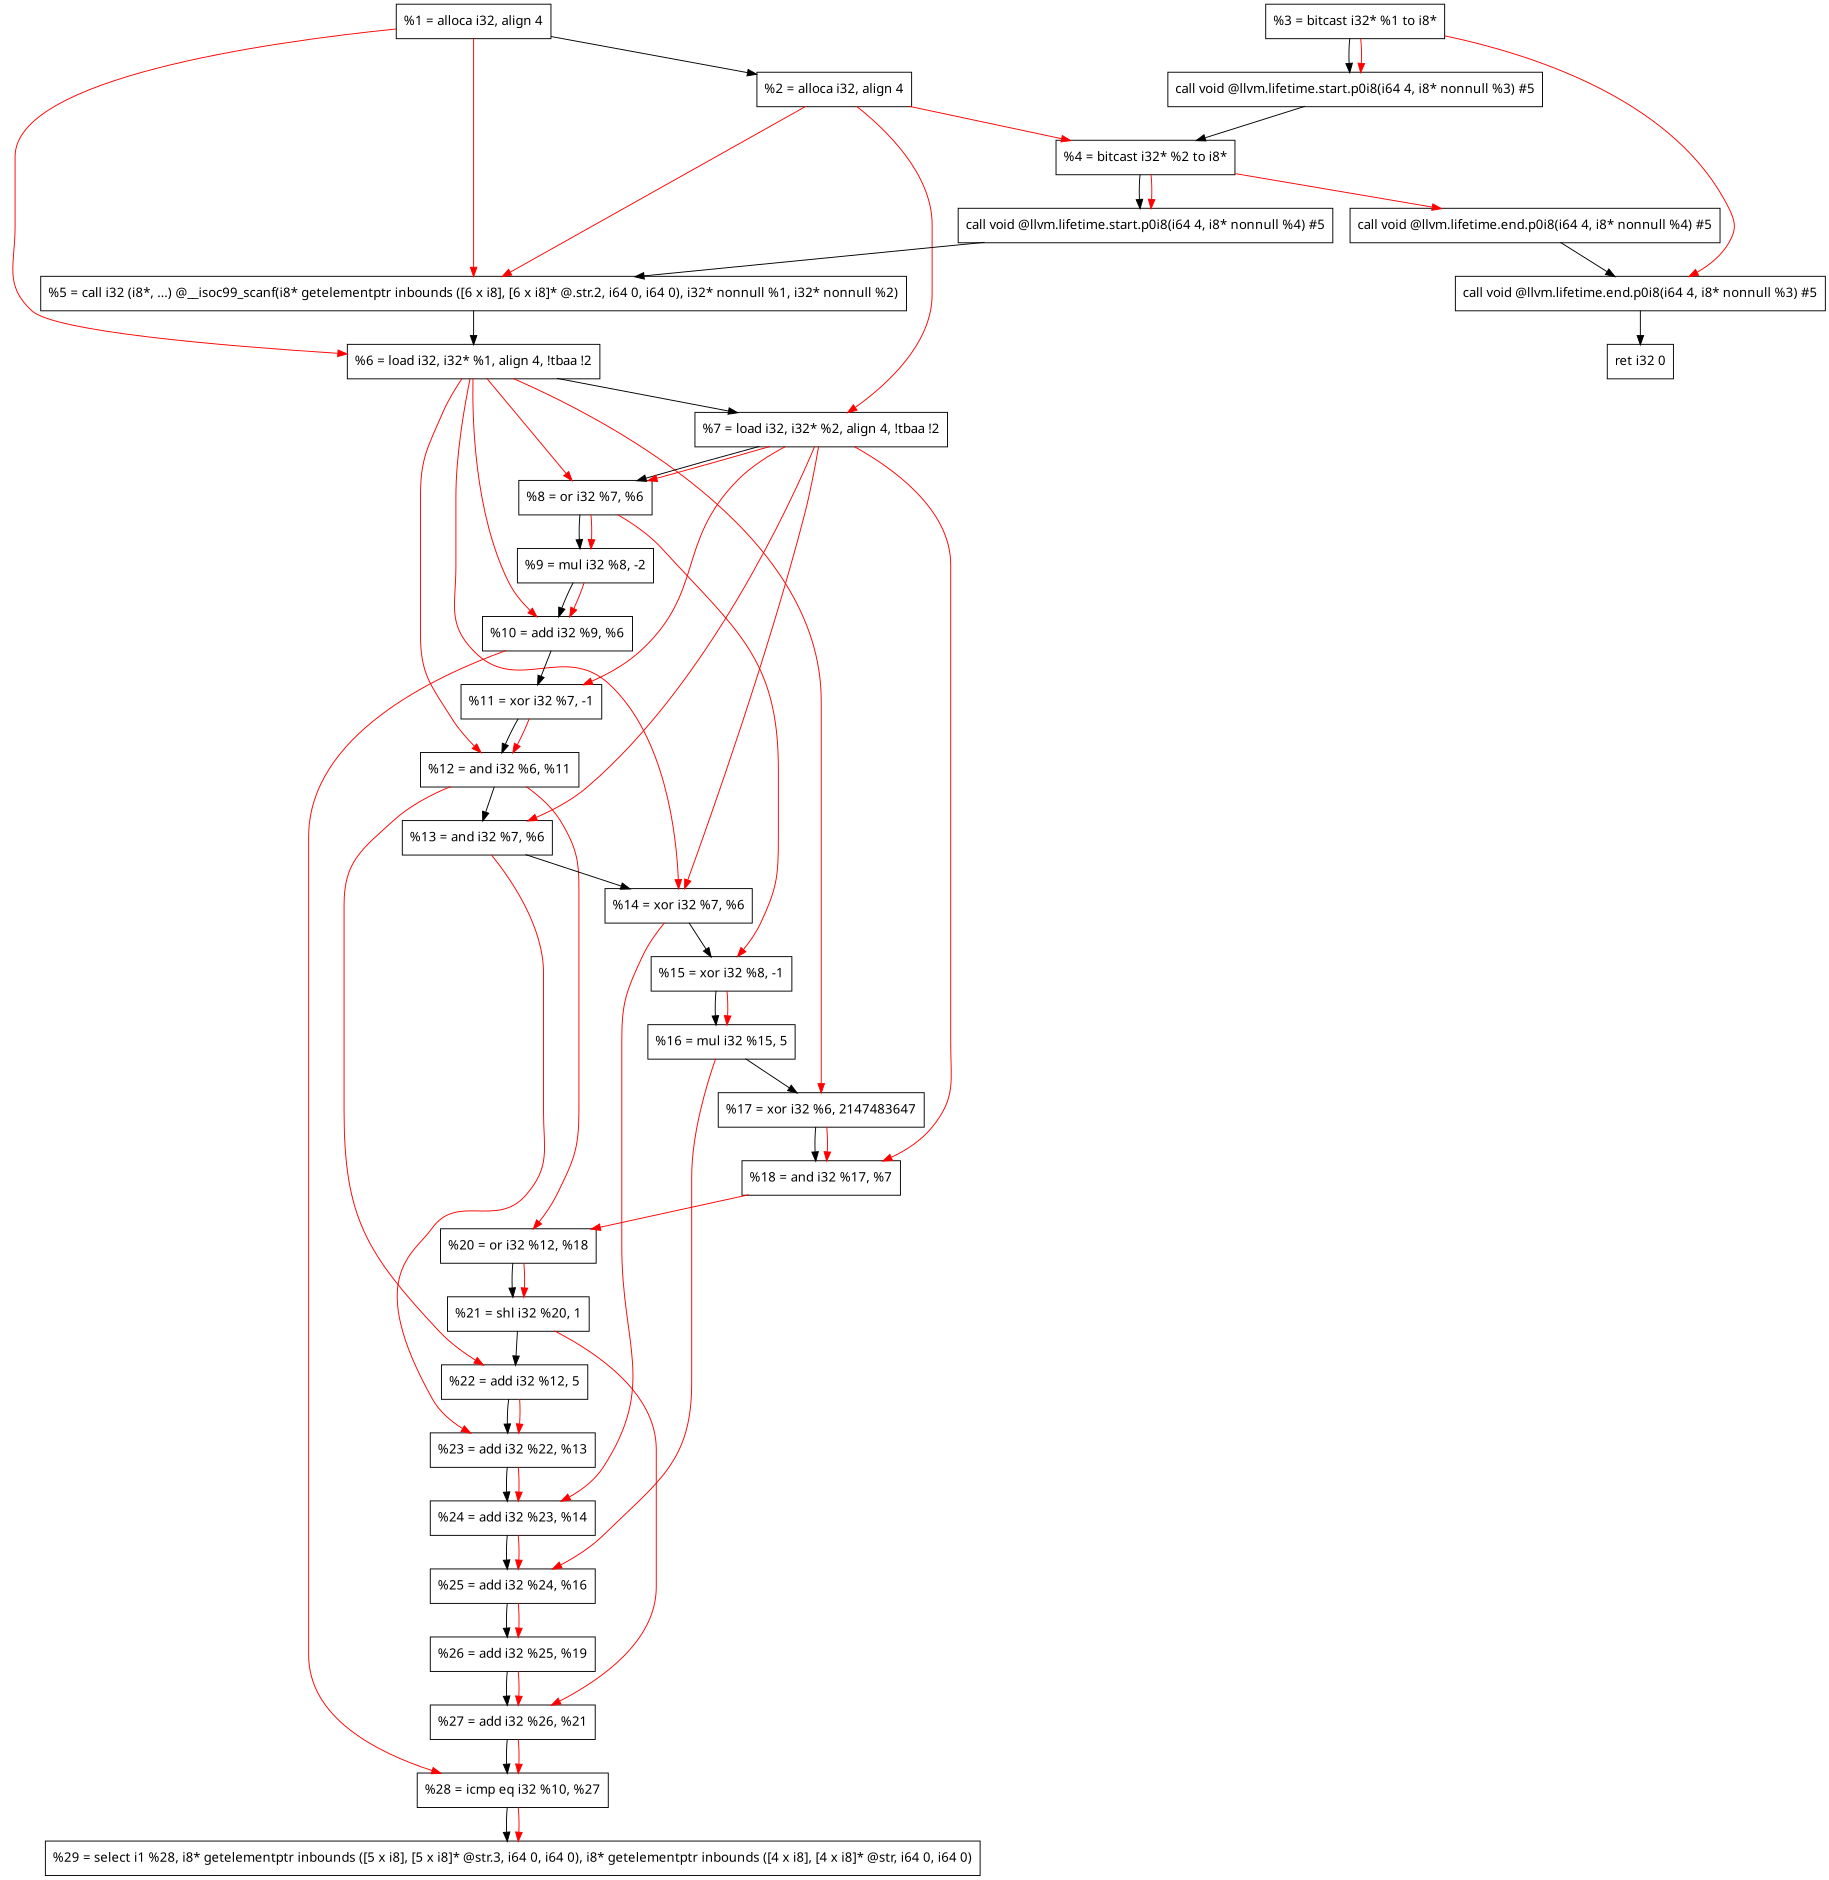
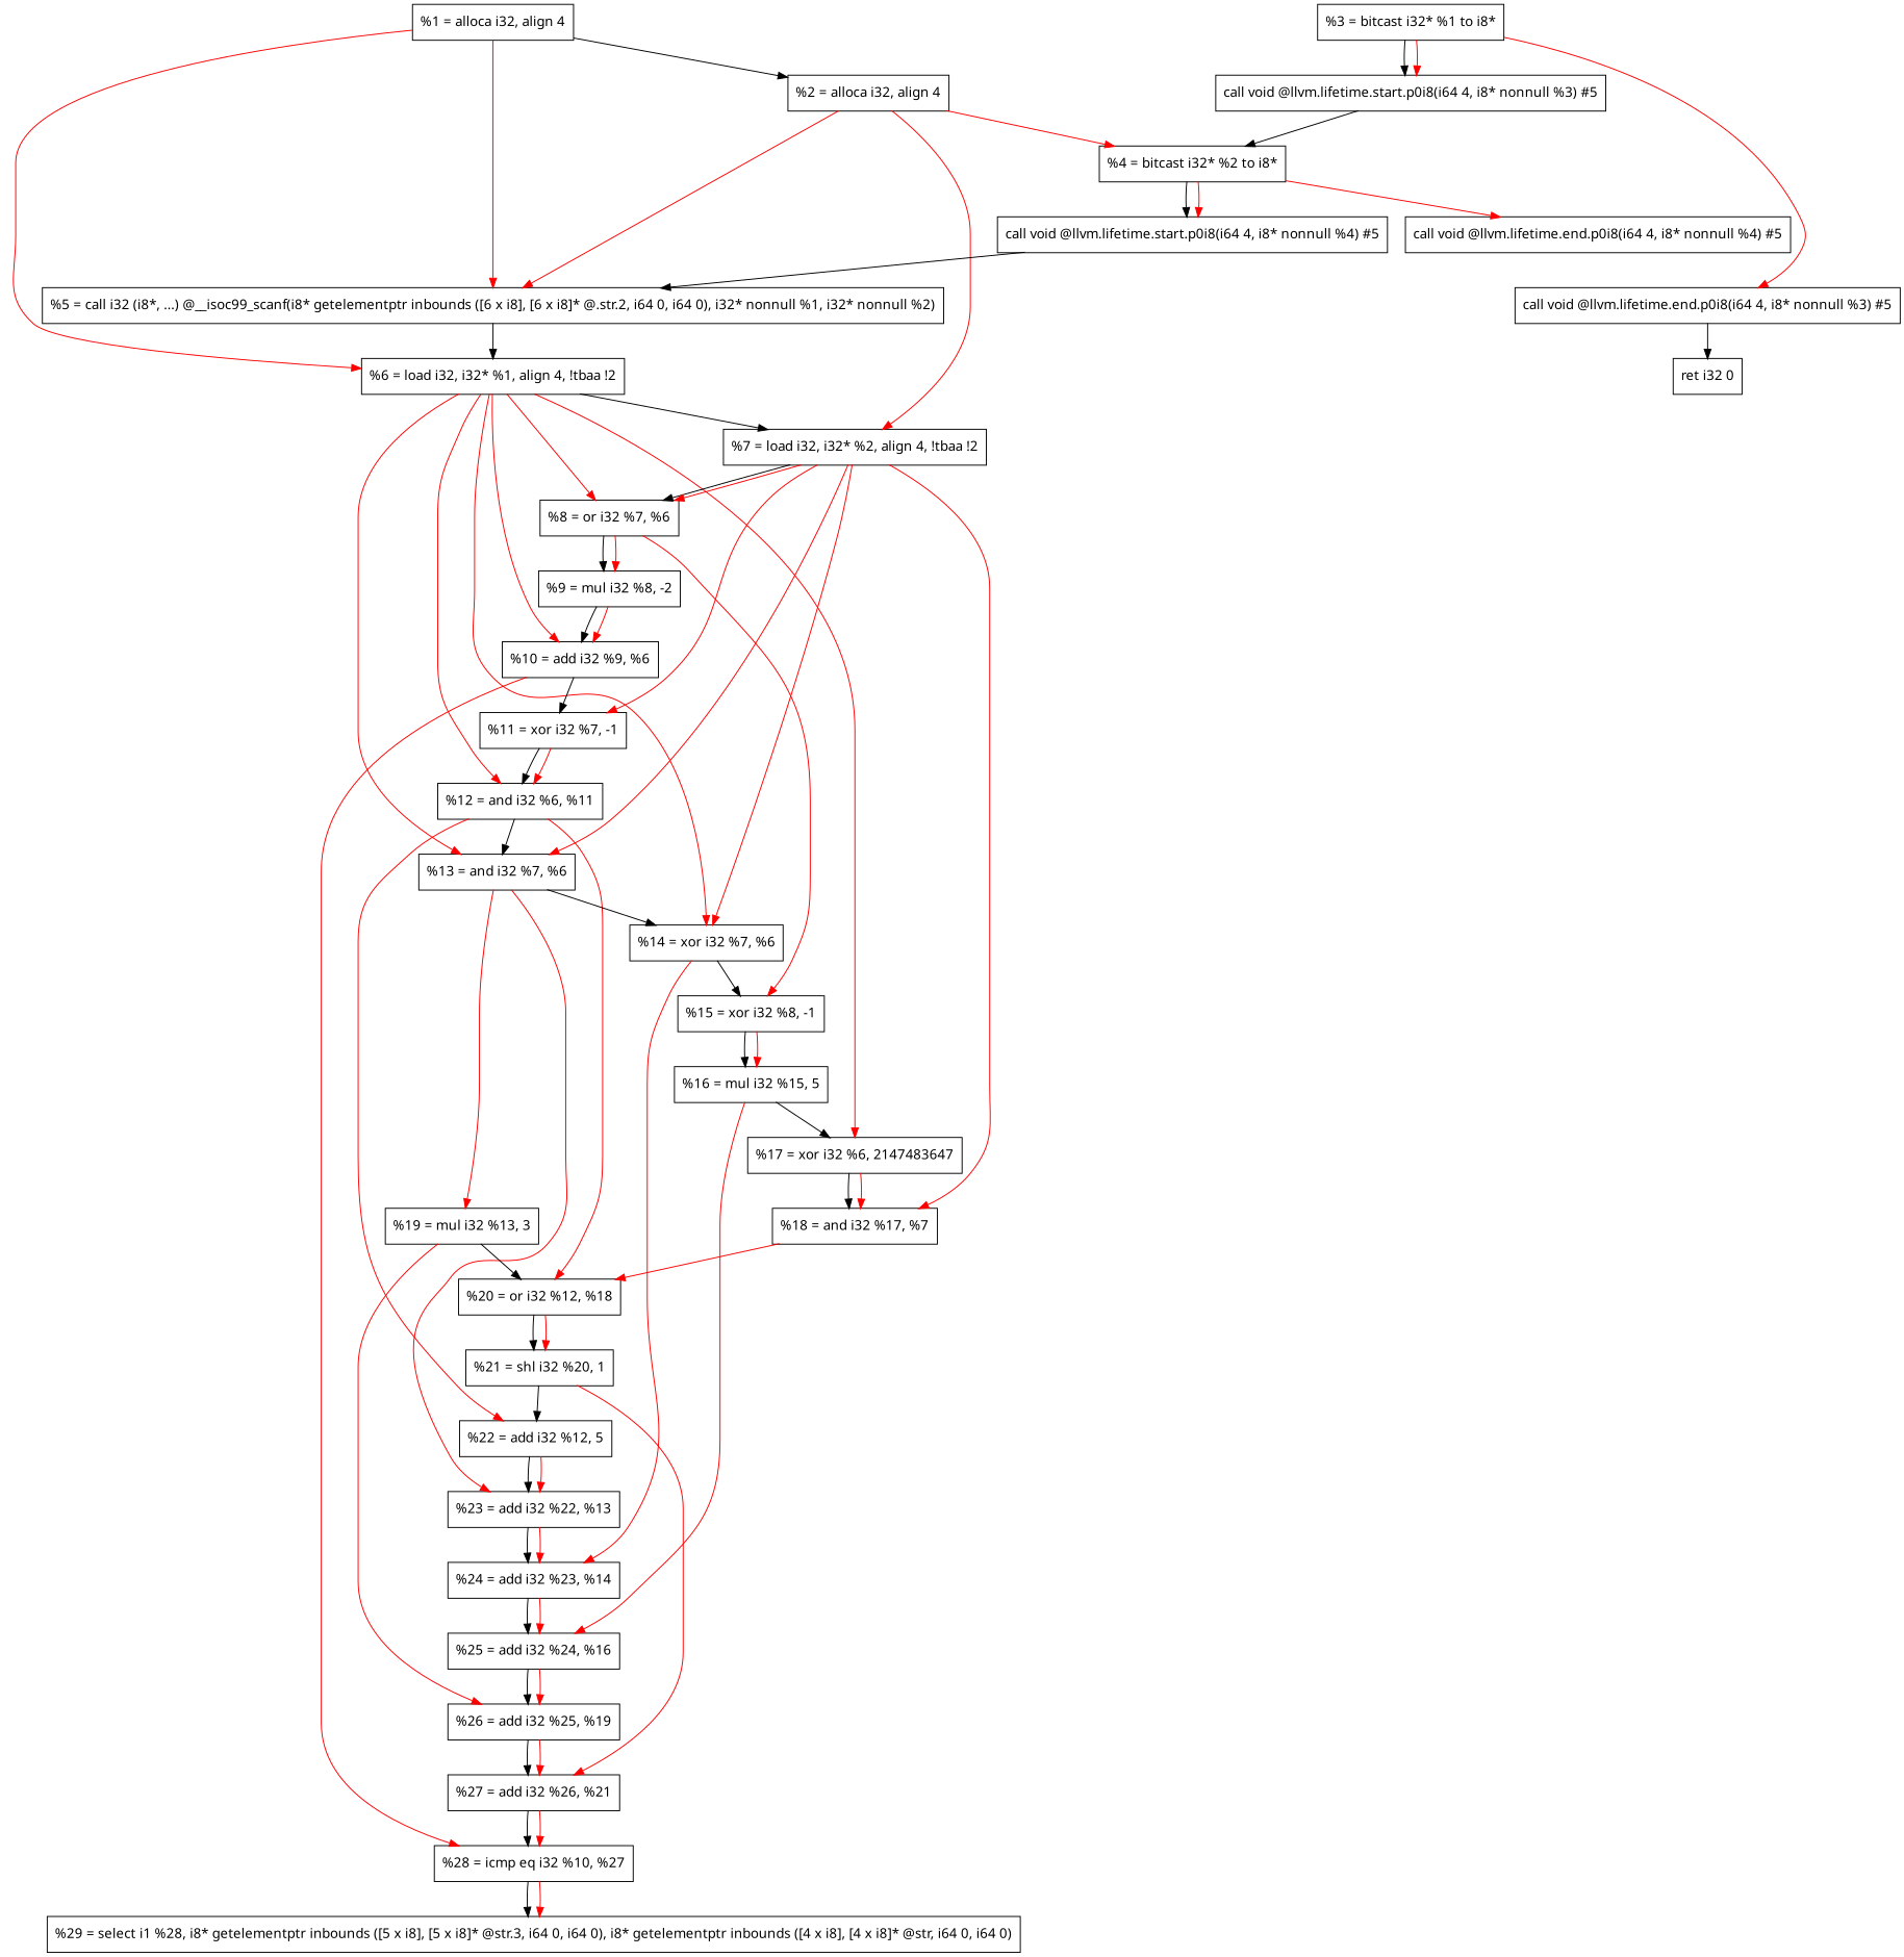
  digraph {
    fontname="Noto Sans"
    node [fontname="Noto Sans" shape=record]
    edge [fontname="Noto Sans" color=red]
    n1 [label="  %1 = alloca i32, align 4"]
    n2 [label="  %2 = alloca i32, align 4"]
    n3 [label="  %5 = call i32 (i8*, ...) @__isoc99_scanf(i8* getelementptr inbounds ([6 x i8], [6 x i8]* @.str.2, i64 0, i64 0), i32* nonnull %1, i32* nonnull %2)"]
    n4 [label="  %6 = load i32, i32* %1, align 4, !tbaa !2"]
    n5 [label="  %4 = bitcast i32* %2 to i8*"]
    n6 [label="  %7 = load i32, i32* %2, align 4, !tbaa !2"]
    n7 [label="  %3 = bitcast i32* %1 to i8*"]
    n8 [label="  call void @llvm.lifetime.start.p0i8(i64 4, i8* nonnull %3) #5"]
    n9 [label="  call void @llvm.lifetime.end.p0i8(i64 4, i8* nonnull %3) #5"]
    n10 [label="  %8 = or i32 %7, %6"]
    n11 [label="  %10 = add i32 %9, %6"]
    n12 [label="  %12 = and i32 %6, %11"]
    n13 [label="  %13 = and i32 %7, %6"]
    n14 [label="  %14 = xor i32 %7, %6"]
    n15 [label="  %17 = xor i32 %6, 2147483647"]
    n16 [label="  call void @llvm.lifetime.start.p0i8(i64 4, i8* nonnull %4) #5"]
    n17 [label="  call void @llvm.lifetime.end.p0i8(i64 4, i8* nonnull %4) #5"]
    n18 [label="  %11 = xor i32 %7, -1"]
    n19 [label="  %18 = and i32 %17, %7"]
    n20 [label="  ret i32 0"]
    n21 [label="  %9 = mul i32 %8, -2"]
    n22 [label="  %15 = xor i32 %8, -1"]
    n23 [label="  %28 = icmp eq i32 %10, %27"]
    n24 [label="  %20 = or i32 %12, %18"]
    n25 [label="  %22 = add i32 %12, 5"]
+   n26 [label="  %19 = mul i32 %13, 3"]
    n27 [label="  %23 = add i32 %22, %13"]
    n28 [label="  %24 = add i32 %23, %14"]
    n29 [label="  %16 = mul i32 %15, 5"]
    n30 [label="  %29 = select i1 %28, i8* getelementptr inbounds ([5 x i8], [5 x i8]* @str.3, i64 0, i64 0), i8* getelementptr inbounds ([4 x i8], [4 x i8]* @str, i64 0, i64 0)"]
    n31 [label="  %21 = shl i32 %20, 1"]
    n32 [label="  %26 = add i32 %25, %19"]
    n33 [label="  %25 = add i32 %24, %16"]
    n34 [label="  %27 = add i32 %26, %21"]
    n1 -> n2 [color=""]
    n1 -> n3
    n1 -> n4
    n2 -> n3
    n2 -> n5
    n2 -> n6
    n3 -> n4 [color=""]
    n4 -> n6 [color=""]
    n4 -> n10
    n4 -> n11
    n4 -> n12
+   n4 -> n13
    n4 -> n14
    n4 -> n15
    n5 -> n16 [color=""]
    n5 -> n16
    n5 -> n17
    n6 -> n10 [color=""]
    n6 -> n10
    n6 -> n13
    n6 -> n14
    n6 -> n18
    n6 -> n19
    n7 -> n8 [color=""]
    n7 -> n8
    n7 -> n9
    n8 -> n5 [color=""]
    n9 -> n20 [color=""]
    n10 -> n21 [color=""]
    n10 -> n21
    n10 -> n22
    n11 -> n18 [color=""]
    n11 -> n23
    n12 -> n13 [color=""]
    n12 -> n24
    n12 -> n25
    n13 -> n14 [color=""]
+   n13 -> n26
    n13 -> n27
    n14 -> n22 [color=""]
    n14 -> n28
    n15 -> n19 [color=""]
    n15 -> n19
    n16 -> n3 [color=""]
-   n17 -> n9 [color=""]
    n18 -> n12 [color=""]
    n18 -> n12
    n19 -> n24
    n21 -> n11 [color=""]
    n21 -> n11
    n22 -> n29 [color=""]
    n22 -> n29
    n23 -> n30 [color=""]
    n23 -> n30
    n24 -> n31 [color=""]
    n24 -> n31
    n25 -> n27 [color=""]
    n25 -> n27
+   n26 -> n24 [color=""]
+   n26 -> n32
    n27 -> n28 [color=""]
    n27 -> n28
    n28 -> n33 [color=""]
    n28 -> n33
    n29 -> n15 [color=""]
    n29 -> n33
    n31 -> n25 [color=""]
    n31 -> n34
    n32 -> n34 [color=""]
    n32 -> n34
    n33 -> n32 [color=""]
    n33 -> n32
    n34 -> n23 [color=""]
    n34 -> n23
  }
